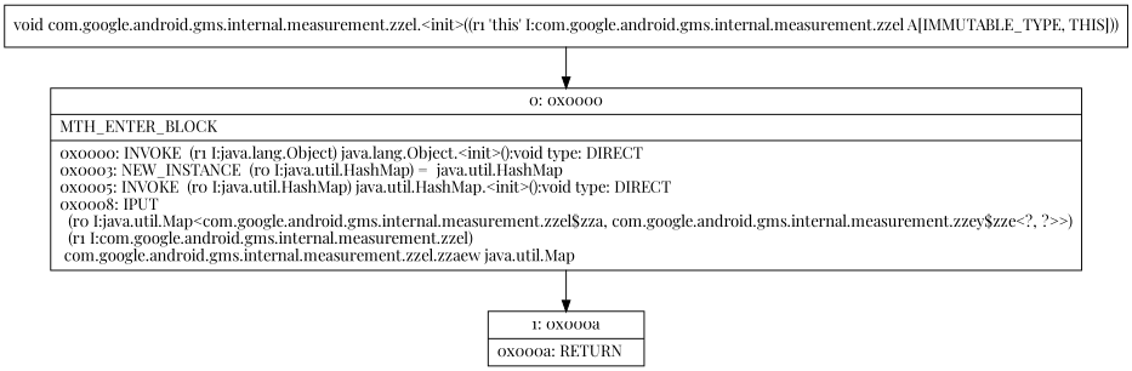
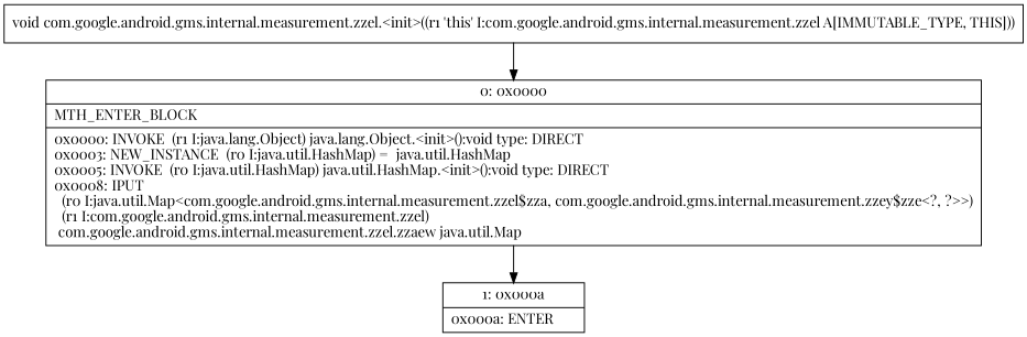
  digraph {
    fontname="Playfair Display"
    node [shape=record fontname="Playfair Display"]
    edge [fontname="Playfair Display"]
    n1 [label="{0\:\ 0x0000|MTH_ENTER_BLOCK\l|0x0000: INVOKE  (r1 I:java.lang.Object) java.lang.Object.\<init\>():void type: DIRECT \l0x0003: NEW_INSTANCE  (r0 I:java.util.HashMap) =  java.util.HashMap \l0x0005: INVOKE  (r0 I:java.util.HashMap) java.util.HashMap.\<init\>():void type: DIRECT \l0x0008: IPUT  \l  (r0 I:java.util.Map\<com.google.android.gms.internal.measurement.zzel$zza, com.google.android.gms.internal.measurement.zzey$zze\<?, ?\>\>)\l  (r1 I:com.google.android.gms.internal.measurement.zzel)\l com.google.android.gms.internal.measurement.zzel.zzaew java.util.Map \l}"]
-   n2 [label="{1\:\ 0x000a|0x000a: RETURN   \l}"]
+   n2 [label="{1\:\ 0x000a|0x000a: ENTER   \l}"]
    n3 [label="{void com.google.android.gms.internal.measurement.zzel.\<init\>((r1 'this' I:com.google.android.gms.internal.measurement.zzel A[IMMUTABLE_TYPE, THIS])) }"]
    n1 -> n2
    n3 -> n1
  }
